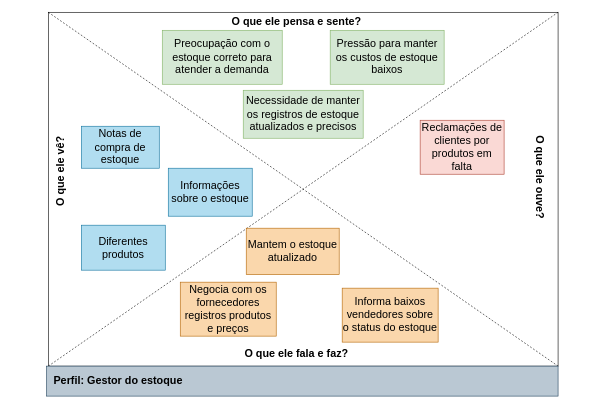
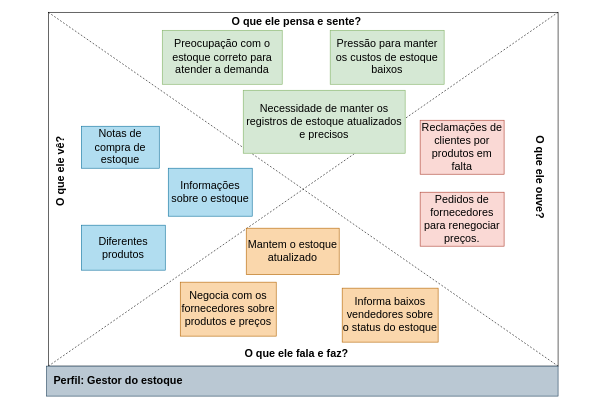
  <mxCell id="0" />
  <mxCell id="1" parent="0" />
  <mxCell id="2" value="" style="rounded=0;whiteSpace=wrap;html=1;fillColor=none;" parent="1" vertex="1"><mxGeometry width="850" height="590" as="geometry" x="80" y="20" /></mxCell>
  <mxCell id="3" value="" style="endArrow=none;dashed=1;html=1;rounded=0;exitX=0;exitY=1;exitDx=0;exitDy=0;entryX=1;entryY=0;entryDx=0;entryDy=0;" parent="1" source="2" target="2" edge="1"><mxGeometry width="50" height="50" relative="1" as="geometry"><mxPoint x="150" y="580" as="sourcePoint" /><mxPoint x="740" y="50" as="targetPoint" /></mxGeometry></mxCell>
  <mxCell id="4" value="" style="endArrow=none;dashed=1;html=1;rounded=0;entryX=1;entryY=1;entryDx=0;entryDy=0;exitX=0;exitY=0;exitDx=0;exitDy=0;" parent="1" source="2" target="2" edge="1"><mxGeometry width="50" height="50" relative="1" as="geometry"><mxPoint x="480" y="330" as="sourcePoint" /><mxPoint x="520" y="270" as="targetPoint" /></mxGeometry></mxCell>
  <mxCell id="5" value="&lt;font style=&quot;font-size: 18px;&quot;&gt;&lt;b&gt;O que ele pensa e sente?&lt;/b&gt;&lt;/font&gt;" style="text;html=1;strokeColor=none;fillColor=none;align=center;verticalAlign=middle;whiteSpace=wrap;rounded=0;" parent="1" vertex="1"><mxGeometry x="384" width="220" height="30" as="geometry" y="20" /></mxCell>
  <mxCell id="6" value="&lt;font style=&quot;font-size: 18px;&quot;&gt;&lt;b&gt;O que ele ouve?&lt;/b&gt;&lt;/font&gt;" style="text;html=1;strokeColor=none;fillColor=none;align=center;verticalAlign=middle;whiteSpace=wrap;rounded=0;rotation=90;" parent="1" vertex="1"><mxGeometry x="820" y="280" width="160" height="30" as="geometry" /></mxCell>
  <mxCell id="7" value="&lt;font style=&quot;font-size: 18px;&quot;&gt;&lt;b&gt;O que ele vê?&lt;/b&gt;&lt;/font&gt;" style="text;html=1;strokeColor=none;fillColor=none;align=center;verticalAlign=middle;whiteSpace=wrap;rounded=0;rotation=270;" parent="1" vertex="1"><mxGeometry x="20" y="270" width="160" height="30" as="geometry" /></mxCell>
  <mxCell id="8" value="&lt;font style=&quot;font-size: 18px;&quot;&gt;&lt;b&gt;O que ele fala e faz?&lt;/b&gt;&lt;/font&gt;" style="text;html=1;strokeColor=none;fillColor=none;align=center;verticalAlign=middle;whiteSpace=wrap;rounded=0;" parent="1" vertex="1"><mxGeometry x="384" y="574.5" width="220" height="30" as="geometry" /></mxCell>
  <mxCell id="9" value="Notas de compra de estoque" style="rounded=0;whiteSpace=wrap;html=1;fontSize=18;fillColor=#b1ddf0;strokeColor=#10739e;" parent="1" vertex="1"><mxGeometry x="135" y="210" width="130" height="70" as="geometry" /></mxCell>
  <mxCell id="10" value="Diferentes produtos" style="rounded=0;whiteSpace=wrap;html=1;fontSize=18;fillColor=#b1ddf0;strokeColor=#10739e;" parent="1" vertex="1"><mxGeometry x="135" y="375" width="140" height="75" as="geometry" /></mxCell>
  <mxCell id="11" value="Reclamações de clientes por produtos em falta" style="rounded=0;whiteSpace=wrap;html=1;fontSize=18;fillColor=#fad9d5;strokeColor=#ae4132;" parent="1" vertex="1"><mxGeometry x="700" y="200" width="140" height="90" as="geometry" /></mxCell>
- <mxCell id="12" value="Negocia com os fornecedores registros produtos e preços" style="rounded=0;whiteSpace=wrap;html=1;fontSize=18;fillColor=#fad7ac;strokeColor=#b46504;" parent="1" vertex="1"><mxGeometry x="300" y="470" width="160" height="90" as="geometry" /></mxCell>
+ <mxCell id="12" value="Negocia com os fornecedores sobre produtos e preços" style="rounded=0;whiteSpace=wrap;html=1;fontSize=18;fillColor=#fad7ac;strokeColor=#b46504;" parent="1" vertex="1"><mxGeometry x="300" y="470" width="160" height="90" as="geometry" /></mxCell>
  <mxCell id="13" value="Preocupação com o estoque correto para atender a demanda" style="rounded=0;whiteSpace=wrap;html=1;fontSize=18;fillColor=#d5e8d4;strokeColor=#82b366;" parent="1" vertex="1"><mxGeometry x="270" y="50" width="200" height="90" as="geometry" /></mxCell>
  <mxCell id="14" value="Pressão para manter os custos de estoque baixos" style="rounded=0;whiteSpace=wrap;html=1;fontSize=18;fillColor=#d5e8d4;strokeColor=#82b366;" parent="1" vertex="1"><mxGeometry x="550" y="50" width="190" height="90" as="geometry" /></mxCell>
+ <mxCell id="15" value="Pedidos de fornecedores para renegociar preços." style="rounded=0;whiteSpace=wrap;html=1;fontSize=18;fillColor=#fad9d5;strokeColor=#ae4132;" parent="1" vertex="1"><mxGeometry x="700" y="320" width="140" height="90" as="geometry" /></mxCell>
  <mxCell id="16" value="Informa baixos vendedores sobre o status do estoque" style="rounded=0;whiteSpace=wrap;html=1;fontSize=18;fillColor=#fad7ac;strokeColor=#b46504;" parent="1" vertex="1"><mxGeometry x="570" y="480" width="160" height="90" as="geometry" /></mxCell>
  <mxCell id="17" value="&lt;b&gt;&amp;nbsp; Perfil: Gestor do estoque&lt;/b&gt;" style="rounded=0;whiteSpace=wrap;html=1;fontSize=18;fillColor=#bac8d3;strokeColor=#23445d;align=left;" parent="1" vertex="1"><mxGeometry x="77" y="610" width="853" height="50" as="geometry" /></mxCell>
- <mxCell id="18" value="Necessidade de manter os registros de estoque atualizados e precisos" style="rounded=0;whiteSpace=wrap;html=1;fontSize=18;fillColor=#d5e8d4;strokeColor=#82b366;" parent="1" vertex="1"><mxGeometry x="405" y="150" width="200" height="80" as="geometry" /></mxCell>
+ <mxCell id="18" value="Necessidade de manter os registros de estoque atualizados e precisos" style="rounded=0;whiteSpace=wrap;html=1;fontSize=18;fillColor=#d5e8d4;strokeColor=#82b366;" parent="1" vertex="1"><mxGeometry x="405" y="150" width="270" height="105" as="geometry" /></mxCell>
  <mxCell id="19" value="Informações sobre o estoque" style="rounded=0;whiteSpace=wrap;html=1;fontSize=18;fillColor=#b1ddf0;strokeColor=#10739e;" parent="1" vertex="1"><mxGeometry x="280" y="280" width="140" height="80" as="geometry" /></mxCell>
  <mxCell id="20" value="Mantem o estoque atualizado" style="rounded=0;whiteSpace=wrap;html=1;fontSize=18;fillColor=#fad7ac;strokeColor=#b46504;" vertex="1" parent="1"><mxGeometry x="410" y="380" width="155" height="77.5" as="geometry" /></mxCell>
